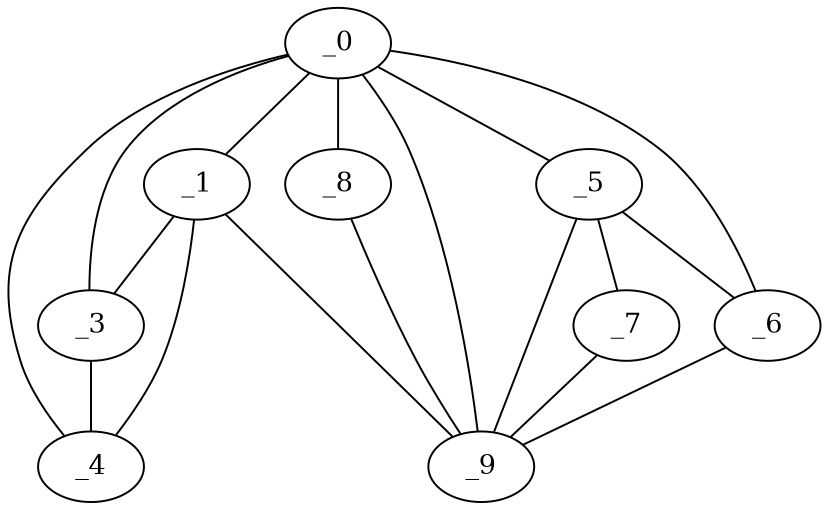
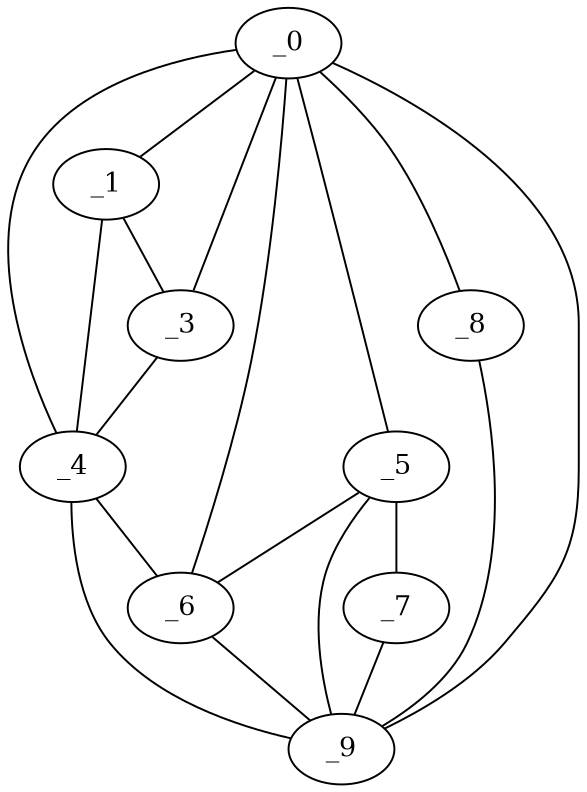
  graph {
    node [x=96]
    edge [valence=2]
    _0 [x=47 y=40]
    _1 [x=64 y=24]
    _3 [x=72 y=10]
    _4 [x=82 y=39]
    _5 [x=91 y=86]
    _6 [y=75]
    _8 [x=97 y=115]
    _9 [x=98 y=79]
    _7 [y=92]
    _0 -- _1
    _0 -- _3 [valence=1]
    _0 -- _4
    _0 -- _5 [valence=1]
    _0 -- _6
    _0 -- _8 [valence=1]
    _0 -- _9 [valence=1]
    _1 -- _3
    _1 -- _4
    _3 -- _4
-   _1 -- _9 [valence=1]
+   _4 -- _6
+   _4 -- _9 [valence=1]
    _5 -- _6
    _5 -- _9
    _5 -- _7
    _6 -- _9
    _8 -- _9 [valence=1]
    _7 -- _9
  }
